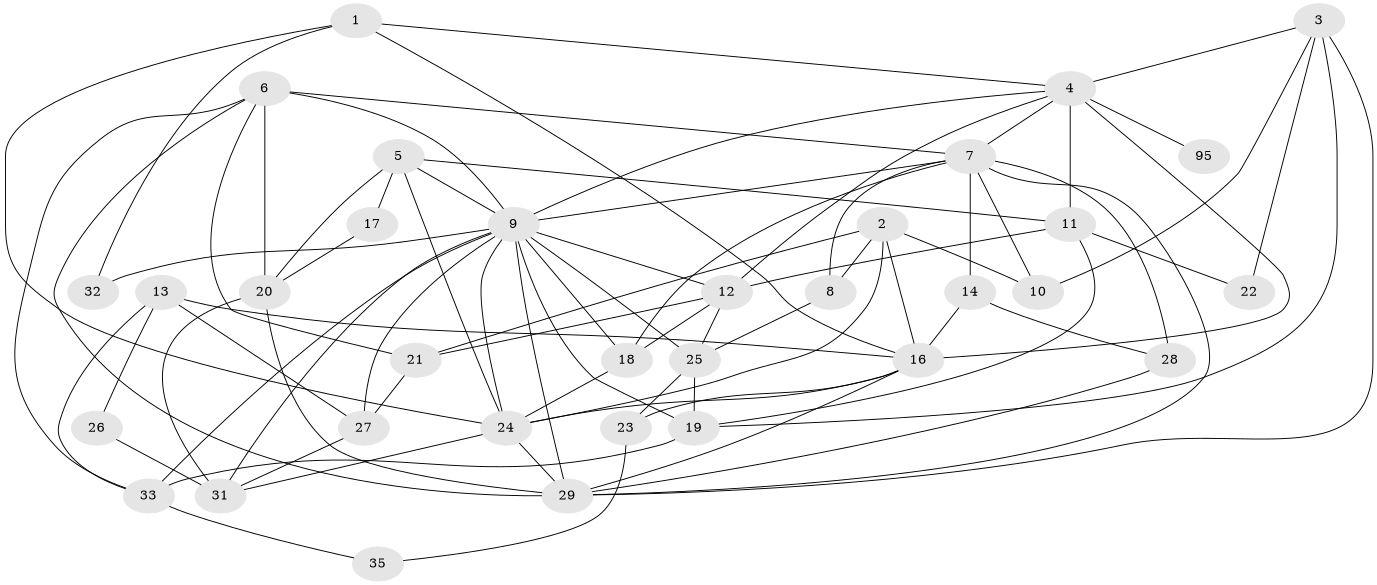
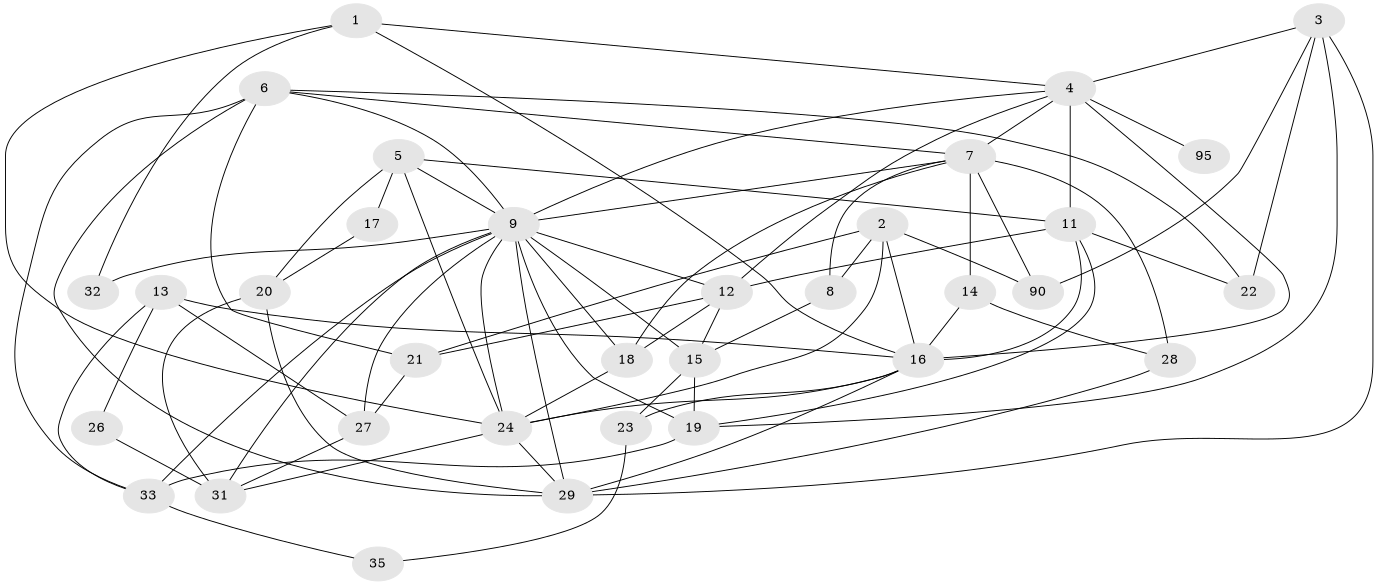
  graph {
    node [color=gray90 style=filled]
    edge [weight=1.0]
    1
    4
    16
    24
    32
    7
    9
    11
    12
    n10 [label=95]
    29
    23
    31
    2
    8
-   10
+   10 [label=90]
    21
-   15 [label=25]
+   15
    27
    3
    19
    22
    33
    14
    18
    28
    5
    17
    20
    6
    35
    13
    26
    1 -- 4
    1 -- 16
    1 -- 24
    1 -- 32
    4 -- 16
    4 -- 7
    4 -- 9
    4 -- 11
    4 -- 12 [weight=2.0]
    4 -- n10 [weight=3.0]
    16 -- 24 [weight=3.0]
    16 -- 29
    16 -- 23
    24 -- 29
    24 -- 31
    7 -- 9
-   7 -- 29
    7 -- 8
    7 -- 10
    7 -- 14
    7 -- 18
    7 -- 28
    9 -- 24
    9 -- 32
    9 -- 12
    9 -- 29
    9 -- 31
    9 -- 15
    9 -- 27 [weight=2.0]
    9 -- 19 [weight=4.0]
    9 -- 33
    9 -- 18
+   11 -- 16
    11 -- 12
    11 -- 19
    11 -- 22
    12 -- 21
    12 -- 15
    12 -- 18
    23 -- 35
    2 -- 16 [weight=2.0]
    2 -- 24 [weight=2.0]
    2 -- 8
    2 -- 10
    2 -- 21
    8 -- 15
    21 -- 27
    15 -- 23
    15 -- 19
    27 -- 31
    3 -- 4
    3 -- 29
    3 -- 10
    3 -- 19 [weight=2.0]
    3 -- 22
    19 -- 33
    33 -- 35
    14 -- 16
    14 -- 28
    18 -- 24
    28 -- 29
    5 -- 24
    5 -- 9
    5 -- 11
    5 -- 17 [weight=2.0]
    5 -- 20
    17 -- 20
    20 -- 29
    20 -- 31
    6 -- 7
    6 -- 9
    6 -- 29
    6 -- 21
    6 -- 33
-   6 -- 20
+   6 -- 22
    13 -- 16 [weight=2.0]
    13 -- 27
    13 -- 33
    13 -- 26
    26 -- 31
  }
